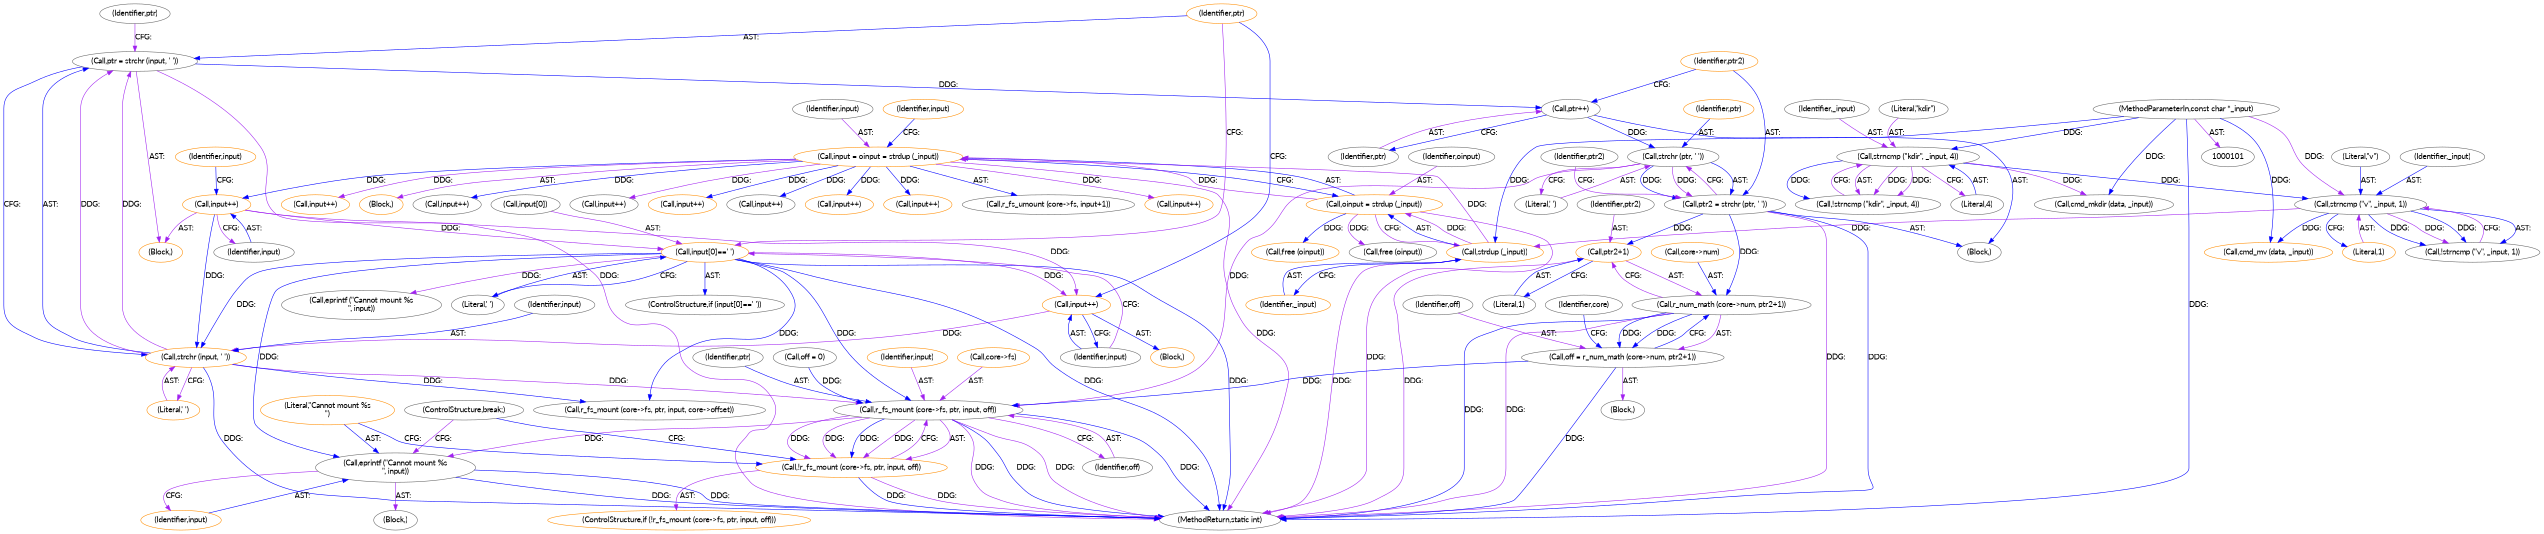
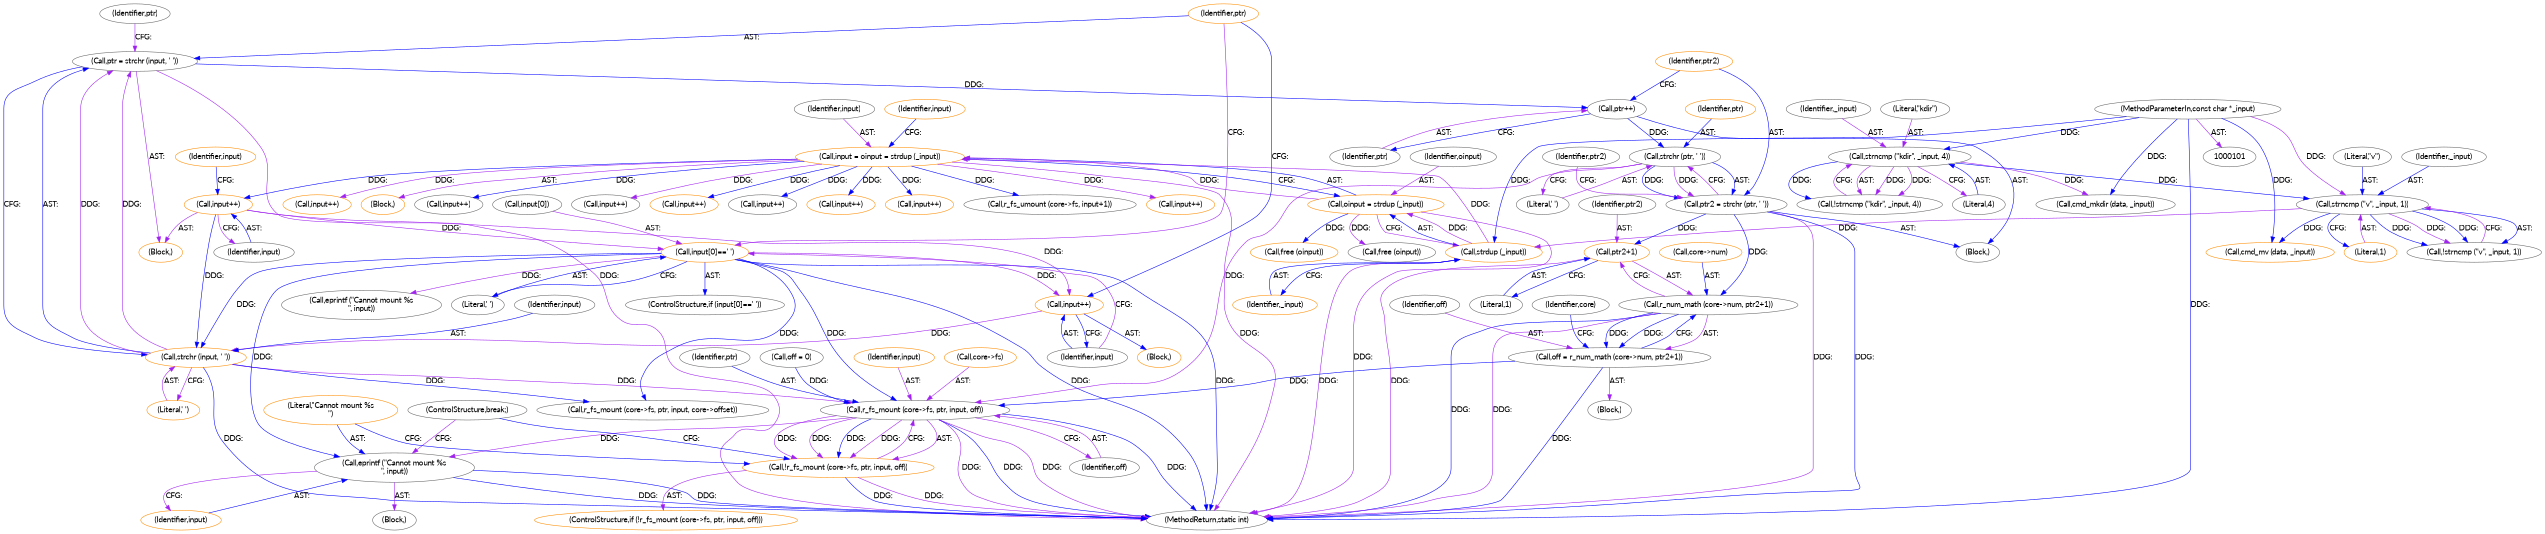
  digraph {
    fontname=Lato
    node [color=gray40 fontname=Lato]
    edge [color=blue fontname=Lato]
    n1 [label="(Call,ptr = strchr (input, ' '))"]
    n2 [color=darkorange label="(Call,strchr (input, ' '))"]
    n3 [label="(Call,ptr++)"]
    n4 [label="(MethodReturn,static int)"]
    n5 [color=darkorange label="(Block,)"]
    n6 [label="(Call,r_fs_mount (core->fs, ptr, input, off))"]
    n7 [color=darkorange label="(Literal,' ')"]
    n8 [label="(Call,r_fs_mount (core->fs, ptr, input, core->offset))"]
    n9 [label="(Call,strchr (ptr, ' '))"]
    n10 [label="(Block,)"]
    n11 [label="(Identifier,ptr)"]
    n12 [label="(Call,eprintf (\"Cannot mount %s\n\", input))"]
    n13 [color=darkorange label="(Call,!r_fs_mount (core->fs, ptr, input, off))"]
    n14 [label="(Identifier,off)"]
    n15 [color=darkorange label="(Call,input++)"]
    n16 [color=darkorange label="(Call,input++)"]
    n17 [color=darkorange label="(Call,input[0]==' ')"]
    n18 [label="(Identifier,input)"]
    n19 [color=darkorange label="(Block,)"]
    n20 [label="(Identifier,input)"]
    n21 [label="(Call,eprintf (\"Cannot mount %s\n\", input))"]
    n22 [label="(Literal,' ')"]
    n23 [label="(ControlStructure,if (input[0]==' '))"]
    n24 [color=darkorange label="(Call,input = oinput = strdup (_input))"]
    n25 [color=darkorange label="(Call,oinput = strdup (_input))"]
    n26 [color=darkorange label="(Call,input++)"]
    n27 [label="(Call,r_fs_umount (core->fs, input+1))"]
    n28 [color=darkorange label="(Call,input++)"]
    n29 [color=darkorange label="(Call,input++)"]
    n30 [color=darkorange label="(Block,)"]
    n31 [label="(Call,input++)"]
    n32 [label="(Call,input++)"]
    n33 [color=darkorange label="(Call,input++)"]
    n34 [label="(Call,input++)"]
    n35 [color=darkorange label="(Call,input++)"]
    n36 [color=darkorange label="(Call,strdup (_input))"]
    n37 [label="(Call,free (oinput))"]
    n38 [color=darkorange label="(Call,free (oinput))"]
    n39 [color=darkorange label="(Identifier,_input)"]
    n40 [label="(Call,strncmp (\"v\", _input, 1))"]
    n41 [label="(Call,!strncmp (\"v\", _input, 1))"]
    n42 [color=darkorange label="(Call,cmd_mv (data, _input))"]
    n43 [color=darkorange label="(Literal,1)"]
    n44 [label="(Call,strncmp (\"kdir\", _input, 4))"]
    n45 [label="(Call,cmd_mkdir (data, _input))"]
    n46 [label="(Call,!strncmp (\"kdir\", _input, 4))"]
    n47 [label="(Literal,4)"]
    n48 [label="(MethodParameterIn,const char *_input)"]
    1000101
    n50 [label="(Block,)"]
    n51 [color=darkorange label="(Identifier,input)"]
    n52 [label="(Call,ptr2 = strchr (ptr, ' '))"]
    n53 [label="(Literal,' ')"]
    n54 [label="(Call,r_num_math (core->num, ptr2+1))"]
    n55 [color=darkorange label="(Call,ptr2+1)"]
    n56 [label="(Call,off = r_num_math (core->num, ptr2+1))"]
    n57 [label="(Literal,1)"]
    n58 [label="(Block,)"]
    n59 [color=darkorange label="(ControlStructure,if (!r_fs_mount (core->fs, ptr, input, off)))"]
    n60 [label="(Identifier,_input)"]
    n61 [label="(Literal,\"v\")"]
    n62 [label="(Identifier,ptr)"]
    n63 [label="(Identifier,input)"]
    n64 [color=darkorange label="(Call,core->num)"]
    n65 [label="(Identifier,_input)"]
    n66 [label="(Call,input[0])"]
    n67 [label="(Identifier,ptr2)"]
    n68 [label="(Identifier,input)"]
    n69 [color=darkorange label="(Identifier,ptr)"]
    n70 [color=darkorange label="(Identifier,ptr2)"]
    n71 [color=darkorange label="(Identifier,input)"]
    n72 [color=darkorange label="(Identifier,input)"]
    n73 [color=darkorange label="(Identifier,ptr)"]
    n74 [label="(Identifier,off)"]
    n75 [color=darkorange label="(Identifier,input)"]
    n76 [color=darkorange label="(Call,core->fs)"]
    n77 [label="(Literal,\"kdir\")"]
    n78 [label="(Identifier,oinput)"]
    n79 [label="(Identifier,ptr)"]
    n80 [label="(ControlStructure,break;)"]
    n81 [label="(Call,off = 0)"]
    n82 [color=darkorange label="(Literal,\"Cannot mount %s\n\")"]
    n83 [label="(Identifier,core)"]
    n84 [label="(Identifier,ptr2)"]
    n1 -> n2 [label="CFG: "]
    n1 -> n3 [label="DDG: "]
    n1 -> n4 [color=purple label="DDG: "]
    n1 -> n5 [color=purple label="AST: "]
    n2 -> n1 [label="AST: "]
    n2 -> n1 [color=purple label="DDG: "]
    n2 -> n1 [color=purple label="DDG: "]
    n2 -> n4 [label="DDG: "]
    n2 -> n6 [color=purple label="DDG: "]
    n2 -> n7 [color=purple label="CFG: "]
    n2 -> n8 [label="DDG: "]
    n3 -> n9 [label="DDG: "]
    n3 -> n10 [label="AST: "]
    n3 -> n11 [label="CFG: "]
    n6 -> n4 [color=purple label="DDG: "]
    n6 -> n4 [label="DDG: "]
    n6 -> n4 [color=purple label="DDG: "]
    n6 -> n4 [label="DDG: "]
    n6 -> n12 [color=purple label="DDG: "]
    n6 -> n13 [color=purple label="AST: "]
    n6 -> n13 [color=purple label="DDG: "]
    n6 -> n13 [color=purple label="DDG: "]
    n6 -> n13 [label="DDG: "]
    n6 -> n13 [color=purple label="DDG: "]
    n6 -> n14 [color=purple label="CFG: "]
    n7 -> n2 [color=purple label="AST: "]
    n9 -> n6 [color=purple label="DDG: "]
    n9 -> n52 [label="AST: "]
    n9 -> n52 [label="DDG: "]
    n9 -> n52 [color=purple label="DDG: "]
    n9 -> n53 [color=purple label="CFG: "]
    n11 -> n3 [color=purple label="AST: "]
    n12 -> n4 [label="DDG: "]
    n12 -> n4 [label="DDG: "]
    n12 -> n50 [color=purple label="AST: "]
    n12 -> n51 [color=purple label="CFG: "]
    n13 -> n4 [color=purple label="DDG: "]
    n13 -> n4 [label="DDG: "]
    n13 -> n6 [color=purple label="CFG: "]
    n13 -> n59 [color=purple label="AST: "]
    n14 -> n6 [color=purple label="AST: "]
    n15 -> n2 [label="DDG: "]
    n15 -> n5 [color=purple label="AST: "]
    n15 -> n16 [color=purple label="DDG: "]
    n15 -> n17 [color=purple label="DDG: "]
    n15 -> n18 [color=purple label="CFG: "]
    n16 -> n2 [color=purple label="DDG: "]
    n16 -> n19 [label="AST: "]
    n16 -> n20 [label="CFG: "]
    n17 -> n2 [label="DDG: "]
    n17 -> n4 [label="DDG: "]
    n17 -> n4 [label="DDG: "]
    n17 -> n6 [label="DDG: "]
    n17 -> n8 [label="DDG: "]
    n17 -> n12 [label="DDG: "]
    n17 -> n16 [color=purple label="DDG: "]
    n17 -> n21 [color=purple label="DDG: "]
    n17 -> n22 [label="CFG: "]
    n17 -> n23 [label="AST: "]
    n18 -> n15 [label="AST: "]
    n20 -> n16 [label="AST: "]
    n20 -> n17 [color=purple label="CFG: "]
    n22 -> n17 [label="AST: "]
    n24 -> n4 [color=purple label="DDG: "]
    n24 -> n15 [label="DDG: "]
    n24 -> n25 [label="CFG: "]
    n24 -> n26 [label="DDG: "]
-   n24 -> n27 [label="AST: "]
+   n24 -> n27 [label="DDG: "]
    n24 -> n28 [color=purple label="DDG: "]
    n24 -> n29 [color=purple label="DDG: "]
    n24 -> n30 [color=purple label="AST: "]
    n24 -> n31 [label="DDG: "]
    n24 -> n32 [color=purple label="DDG: "]
    n24 -> n33 [label="DDG: "]
    n24 -> n34 [label="DDG: "]
    n24 -> n35 [label="DDG: "]
    n25 -> n4 [color=purple label="DDG: "]
    n25 -> n24 [label="AST: "]
    n25 -> n24 [color=purple label="DDG: "]
    n25 -> n36 [color=purple label="CFG: "]
    n25 -> n37 [color=purple label="DDG: "]
    n25 -> n38 [label="DDG: "]
    n36 -> n4 [color=purple label="DDG: "]
    n36 -> n24 [color=purple label="DDG: "]
    n36 -> n25 [label="AST: "]
    n36 -> n25 [color=purple label="DDG: "]
    n36 -> n39 [label="CFG: "]
    n39 -> n36 [label="AST: "]
    n40 -> n36 [color=purple label="DDG: "]
    n40 -> n41 [label="AST: "]
    n40 -> n41 [label="DDG: "]
    n40 -> n41 [color=purple label="DDG: "]
    n40 -> n41 [label="DDG: "]
    n40 -> n42 [label="DDG: "]
    n40 -> n43 [label="CFG: "]
    n41 -> n40 [color=purple label="CFG: "]
    n43 -> n40 [color=purple label="AST: "]
    n44 -> n40 [label="DDG: "]
    n44 -> n45 [color=purple label="DDG: "]
    n44 -> n46 [color=purple label="AST: "]
    n44 -> n46 [color=purple label="DDG: "]
    n44 -> n46 [color=purple label="DDG: "]
    n44 -> n46 [label="DDG: "]
    n44 -> n47 [color=purple label="CFG: "]
    n46 -> n44 [color=purple label="CFG: "]
    n47 -> n44 [label="AST: "]
    n48 -> n4 [label="DDG: "]
    n48 -> n36 [label="DDG: "]
    n48 -> n40 [color=purple label="DDG: "]
    n48 -> n42 [label="DDG: "]
    n48 -> n44 [label="DDG: "]
    n48 -> n45 [label="DDG: "]
    n48 -> 1000101 [color=purple label="AST: "]
    n51 -> n12 [label="AST: "]
    n52 -> n4 [color=purple label="DDG: "]
    n52 -> n4 [label="DDG: "]
    n52 -> n9 [color=purple label="CFG: "]
    n52 -> n10 [label="AST: "]
    n52 -> n54 [label="DDG: "]
    n52 -> n55 [label="DDG: "]
    n53 -> n9 [color=purple label="AST: "]
    n54 -> n4 [label="DDG: "]
    n54 -> n4 [color=purple label="DDG: "]
    n54 -> n55 [color=purple label="CFG: "]
    n54 -> n56 [color=purple label="AST: "]
    n54 -> n56 [label="DDG: "]
    n54 -> n56 [label="DDG: "]
    n55 -> n4 [color=purple label="DDG: "]
    n55 -> n54 [color=purple label="AST: "]
    n55 -> n57 [label="CFG: "]
    n56 -> n4 [label="DDG: "]
    n56 -> n6 [label="DDG: "]
    n56 -> n54 [label="CFG: "]
    n56 -> n58 [color=purple label="AST: "]
    n57 -> n55 [label="AST: "]
    n60 -> n44 [color=purple label="AST: "]
    n61 -> n40 [label="AST: "]
    n62 -> n1 [color=purple label="CFG: "]
    n63 -> n2 [label="AST: "]
    n64 -> n54 [label="AST: "]
    n65 -> n40 [label="AST: "]
    n66 -> n17 [color=purple label="AST: "]
    n67 -> n52 [color=purple label="CFG: "]
    n68 -> n24 [color=purple label="AST: "]
    n69 -> n9 [label="AST: "]
    n70 -> n3 [label="CFG: "]
    n70 -> n52 [label="AST: "]
    n71 -> n24 [label="CFG: "]
    n72 -> n6 [color=purple label="AST: "]
    n73 -> n1 [label="AST: "]
    n73 -> n16 [label="CFG: "]
    n73 -> n17 [color=purple label="CFG: "]
    n74 -> n56 [color=purple label="AST: "]
    n75 -> n15 [label="CFG: "]
    n76 -> n6 [color=purple label="AST: "]
    n77 -> n44 [color=purple label="AST: "]
    n78 -> n25 [color=purple label="AST: "]
    n79 -> n6 [label="AST: "]
    n80 -> n12 [color=purple label="CFG: "]
    n80 -> n13 [label="CFG: "]
    n81 -> n6 [label="DDG: "]
    n82 -> n12 [label="AST: "]
    n82 -> n13 [label="CFG: "]
    n83 -> n56 [label="CFG: "]
    n84 -> n55 [color=purple label="AST: "]
  }
